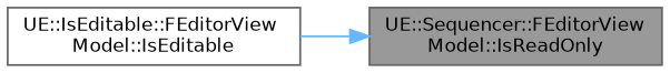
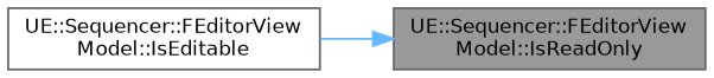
  digraph {
    rankdir=RL
    node [fontname=Helvetica fontsize=10 shape=box style=filled]
    n1 [color=gray40 fillcolor=grey60 fontcolor=black height=0.2 label="UE::Sequencer::FEditorView\lModel::IsReadOnly" width=0.4]
-   n2 [color=grey40 fillcolor=white height=0.2 label="UE::IsEditable::FEditorView\lModel::IsEditable" width=0.4]
+   n2 [color=grey40 fillcolor=white height=0.2 label="UE::Sequencer::FEditorView\lModel::IsEditable" width=0.4]
    n1 -> n2 [color=steelblue1 dir=back fontname=Helvetica fontsize=10 labelfontname=Helvetica labelfontsize=10 style=solid]
  }
